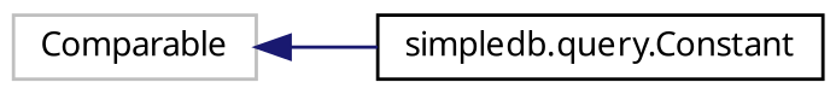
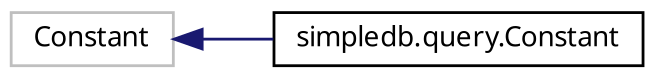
  digraph {
    rankdir=LR
    fontname="Noto Sans"
    node [fillcolor=white fontname="Noto Sans" fontsize=10 shape=record style=filled]
-   n1 [color=grey75 height=0.2 label=Comparable width=0.4]
+   n1 [color=grey75 height=0.2 label=Constant width=0.4]
    n2 [color=black height=0.2 label="simpledb.query.Constant" width=0.4]
    n1 -> n2 [color=midnightblue dir=back fontname="Noto Sans" fontsize=10 labelfontname=Helvetica labelfontsize=10 style=solid]
  }
